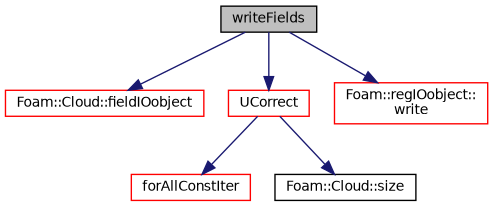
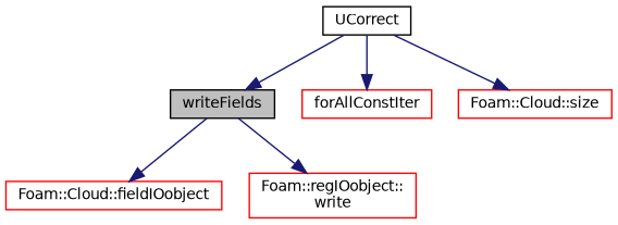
  digraph {
    fontname="DejaVu Sans"
    rankdir=TB
    node [color=black fontname="DejaVu Sans" fontsize=10 shape=record]
    edge [color=midnightblue fontname="DejaVu Sans" fontsize=10 labelfontname=Helvetica labelfontsize=10 style=solid]
    n1 [fillcolor=grey75 fontcolor=black height=0.2 label=writeFields style=filled width=0.4]
    n2 [color=red height=0.2 label="Foam::Cloud::fieldIOobject" width=0.4]
-   n3 [color=red height=0.2 label=UCorrect width=0.4]
+   n3 [height=0.2 label=UCorrect width=0.4]
    n4 [color=red height=0.2 label="Foam::regIOobject::\lwrite" width=0.4]
    n5 [color=red height=0.2 label=forAllConstIter width=0.4]
-   n6 [height=0.2 label="Foam::Cloud::size" width=0.4]
+   n6 [color=red height=0.2 label="Foam::Cloud::size" width=0.4]
    n1 -> n2
-   n1 -> n3
+   n3 -> n1
    n1 -> n4
    n3 -> n5
    n3 -> n6
  }
